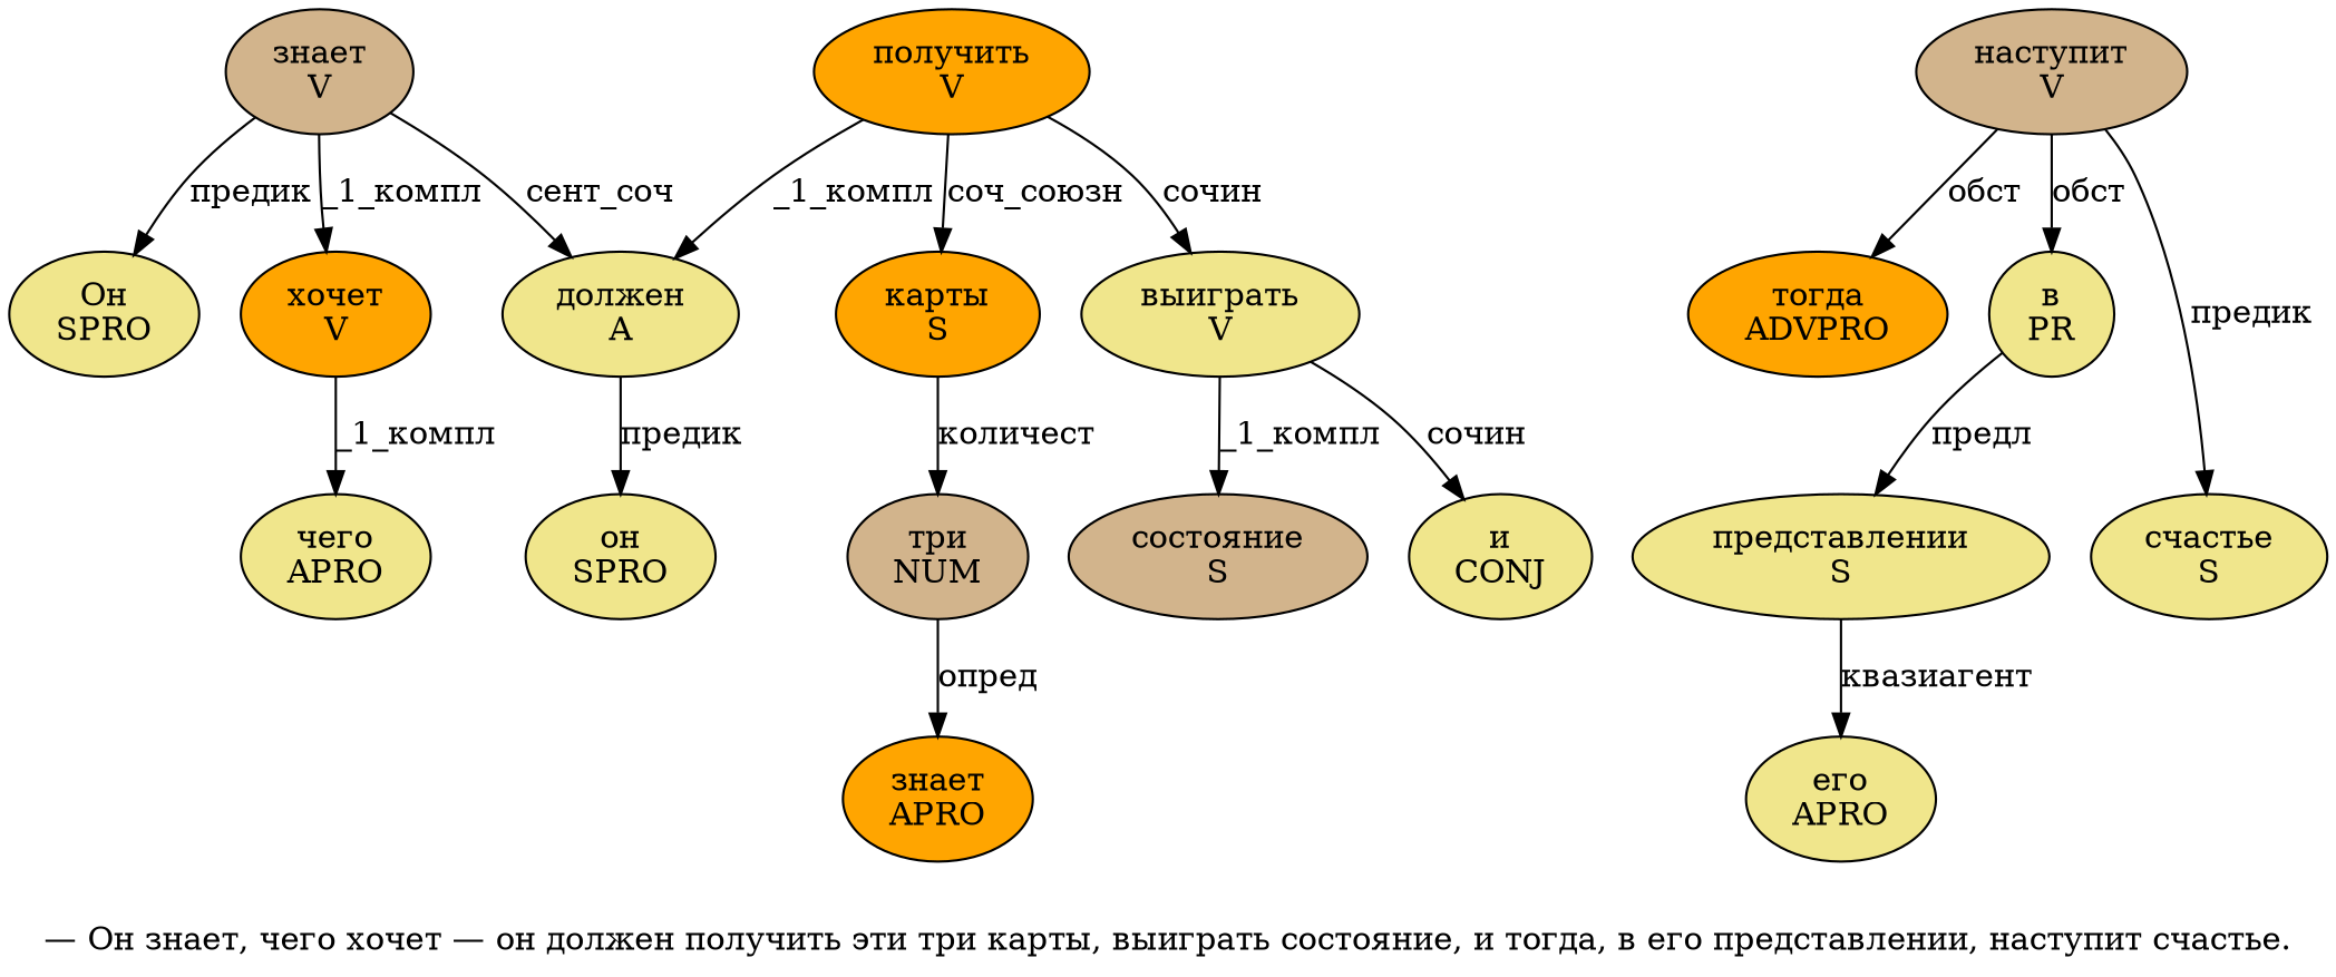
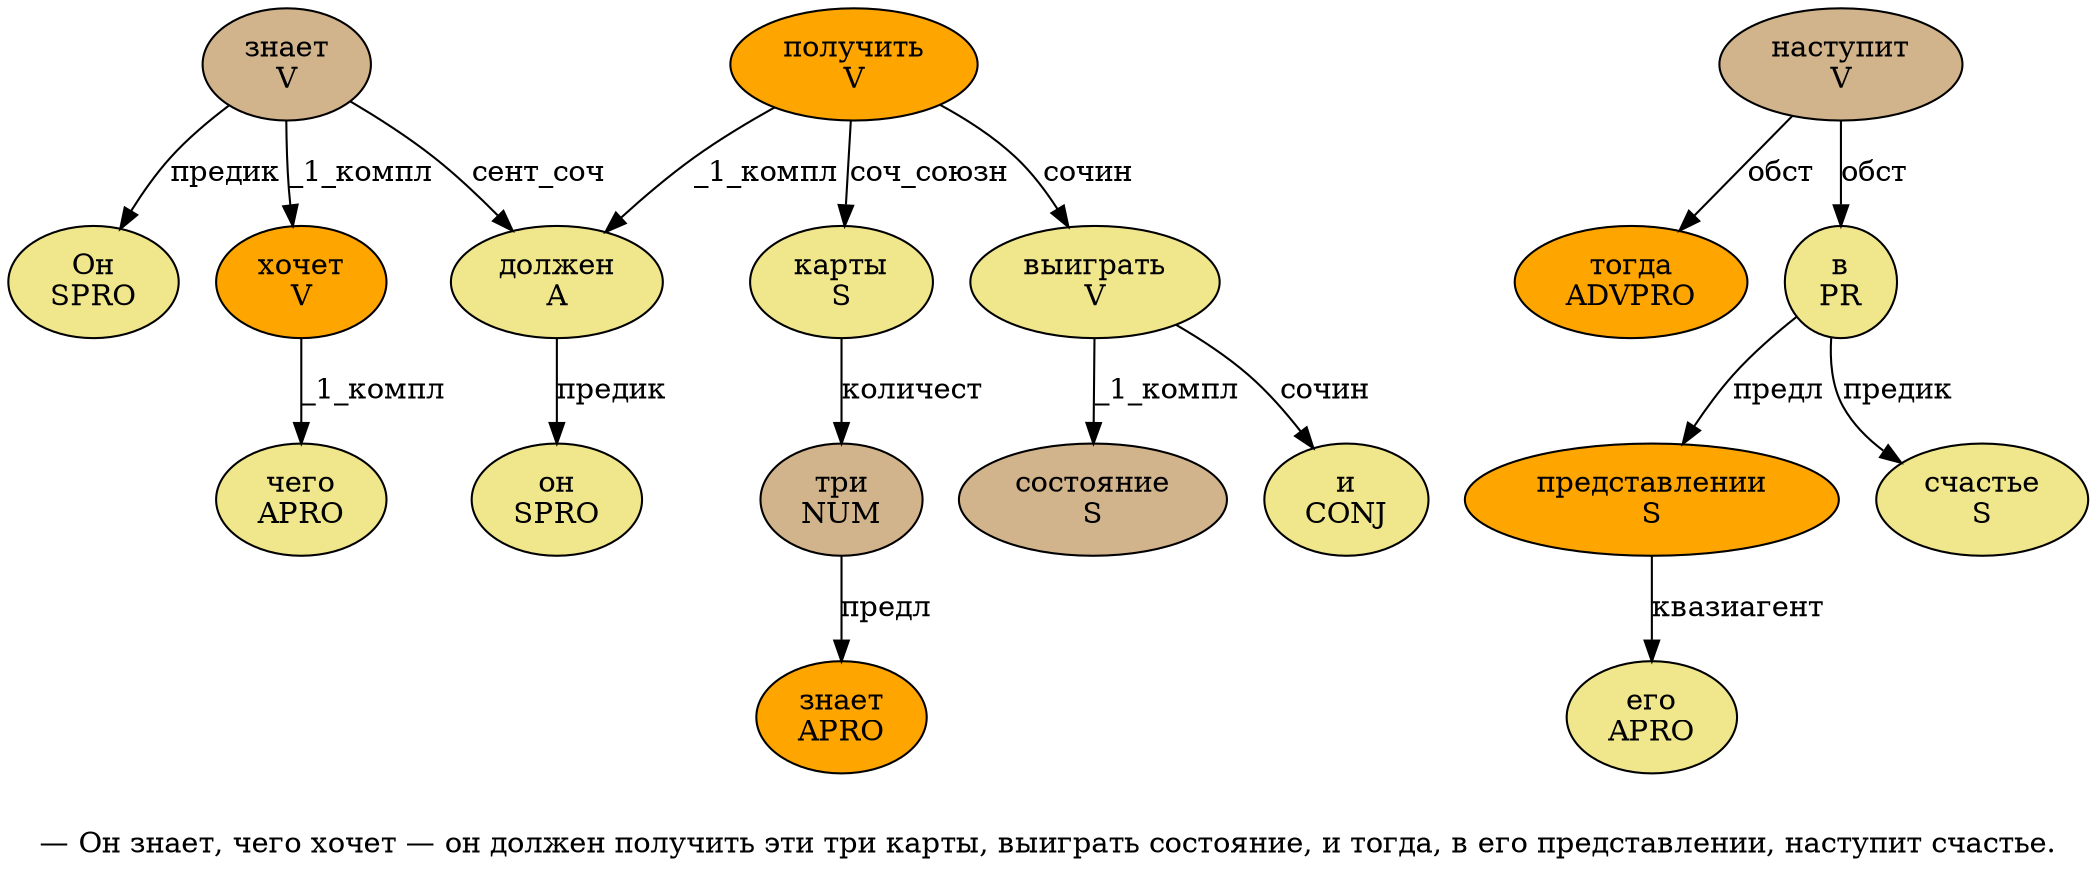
  digraph {
    label="— Он знает, чего хочет — он должен получить эти три карты, выиграть состояние, и тогда, в его представлении, наступит счастье."
    node [fillcolor=khaki penwidth=1 shape=ellipse style=filled]
    n1 [label="Он\nSPRO"]
    n2 [fillcolor=tan label="знает\nV"]
    n3 [fillcolor=orange label="хочет\nV"]
    n4 [label="должен\nA"]
    n5 [label="чего\nAPRO"]
    n6 [label="он\nSPRO"]
    n7 [fillcolor=orange label="получить\nV"]
-   n8 [fillcolor=orange label="карты\nS"]
+   n8 [label="карты\nS"]
    n9 [label="выиграть\nV"]
    n10 [fillcolor=tan label="три\nNUM"]
    n11 [fillcolor=tan label="состояние\nS"]
    n12 [label="и\nCONJ"]
    n13 [fillcolor=orange label="знает\nAPRO"]
    n14 [fillcolor=tan label="наступит\nV"]
    n15 [fillcolor=orange label="тогда\nADVPRO"]
    n16 [label="в\nPR"]
    n17 [label="счастье\nS"]
-   n18 [label="представлении\nS"]
+   n18 [fillcolor=orange label="представлении\nS"]
    n19 [label="его\nAPRO"]
    n2 -> n1 [label="предик"]
    n2 -> n3 [label="_1_компл"]
    n2 -> n4 [label="сент_соч"]
    n3 -> n5 [label="_1_компл"]
    n4 -> n6 [label="предик"]
    n7 -> n4 [label="_1_компл"]
    n7 -> n8 [label="соч_союзн"]
    n7 -> n9 [label="сочин"]
    n8 -> n10 [label="количест"]
    n9 -> n11 [label="_1_компл"]
    n9 -> n12 [label="сочин"]
-   n10 -> n13 [label="опред"]
+   n10 -> n13 [label="предл"]
    n14 -> n15 [label="обст"]
    n14 -> n16 [label="обст"]
-   n14 -> n17 [label="предик"]
+   n16 -> n17 [label="предик"]
    n16 -> n18 [label="предл"]
    n18 -> n19 [label="квазиагент"]
  }
